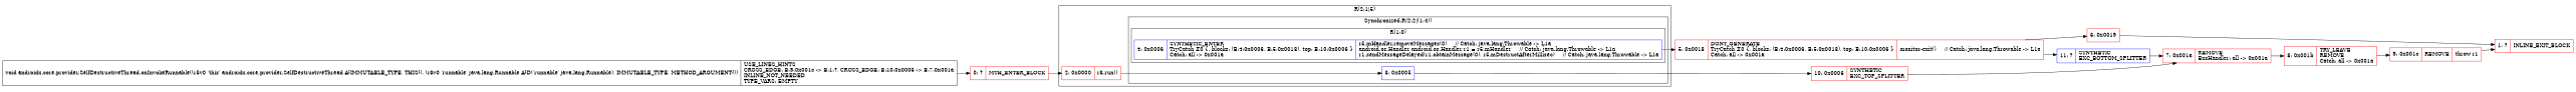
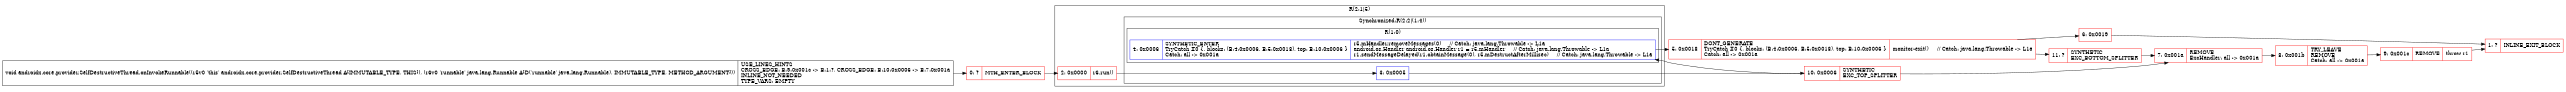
  digraph {
    rankdir=LR
    node [color=red shape=record]
    n1 [color=blue label="{4\:\ 0x0006|SYNTHETIC_ENTER\lTryCatch #0 \{, blocks: (B:4:0x0006, B:5:0x0018), top: B:10:0x0006 \}\lCatch: all \-\> 0x001a\l|r5.mHandler.removeMessages(0)     \/\/ Catch: java.lang.Throwable \-\> L1a\landroid.os.Handler android.os.Handler r1 = r5.mHandler     \/\/ Catch: java.lang.Throwable \-\> L1a\lr1.sendMessageDelayed(r1.obtainMessage(0), r5.mDestructAfterMillisec)     \/\/ Catch: java.lang.Throwable \-\> L1a\l}"]
    n2 [color=blue label="{3\:\ 0x0005}"]
    n3 [label="{2\:\ 0x0000|r6.run()\l}"]
    n4 [label="{5\:\ 0x0018|DONT_GENERATE\lTryCatch #0 \{, blocks: (B:4:0x0006, B:5:0x0018), top: B:10:0x0006 \}\lCatch: all \-\> 0x001a\l|monitor\-exit()     \/\/ Catch: java.lang.Throwable \-\> L1a\l}"]
    n5 [label="{10\:\ 0x0006|SYNTHETIC\lEXC_TOP_SPLITTER\l}"]
    n6 [label="{7\:\ 0x001a|REMOVE\lExcHandler: all \-\> 0x001a\l}"]
    n7 [label="{6\:\ 0x0019}"]
-   n8 [color=blue label="{11\:\ ?|SYNTHETIC\lEXC_BOTTOM_SPLITTER\l}"]
+   n8 [label="{11\:\ ?|SYNTHETIC\lEXC_BOTTOM_SPLITTER\l}"]
    n9 [label="{0\:\ ?|MTH_ENTER_BLOCK\l}"]
    n10 [label="{8\:\ 0x001b|TRY_LEAVE\lREMOVE\lCatch: all \-\> 0x001a\l}"]
    n11 [label="{1\:\ ?|INLINE_EXIT_BLOCK\l}"]
    n12 [label="{9\:\ 0x001c|REMOVE\l|throw r1\l}"]
    n13 [label="{void androidx.core.provider.SelfDestructiveThread.onInvokeRunnable((r5v0 'this' androidx.core.provider.SelfDestructiveThread A[IMMUTABLE_TYPE, THIS]), (r6v0 'runnable' java.lang.Runnable A[D('runnable' java.lang.Runnable), IMMUTABLE_TYPE, METHOD_ARGUMENT]))  | USE_LINES_HINTS\lCROSS_EDGE: B:9:0x001c \-\> B:1:?, CROSS_EDGE: B:10:0x0006 \-\> B:7:0x001a\lINLINE_NOT_NEEDED\lTYPE_VARS: EMPTY\l}" color=""]
    subgraph cluster_1 {
      label="R(2:1|5)"
      n3
      subgraph cluster_2 {
        label="Synchronized:R(2:2|(1:4))"
        n2
        subgraph cluster_3 {
          label="R(1:0)"
          n1
        }
      }
    }
    n1 -> n4
    n2 -> n5
    n3 -> n2
    n4 -> n7
    n4 -> n8
+   n5 -> n1
    n5 -> n6
    n6 -> n10
    n7 -> n11
    n8 -> n6
    n9 -> n3
    n10 -> n12
    n12 -> n11
    n13 -> n9
  }
